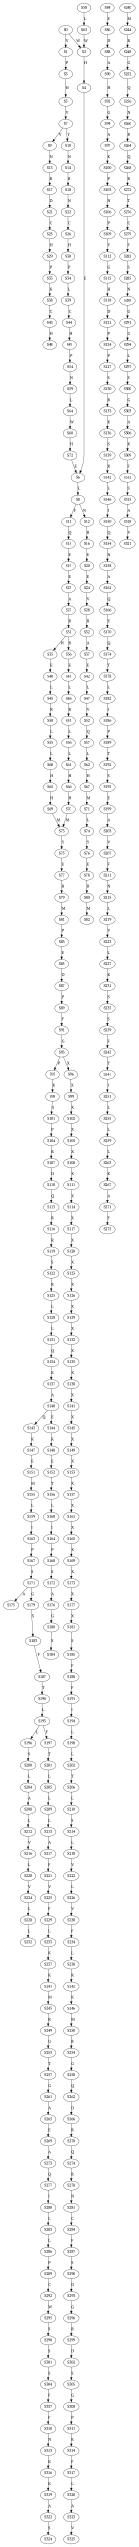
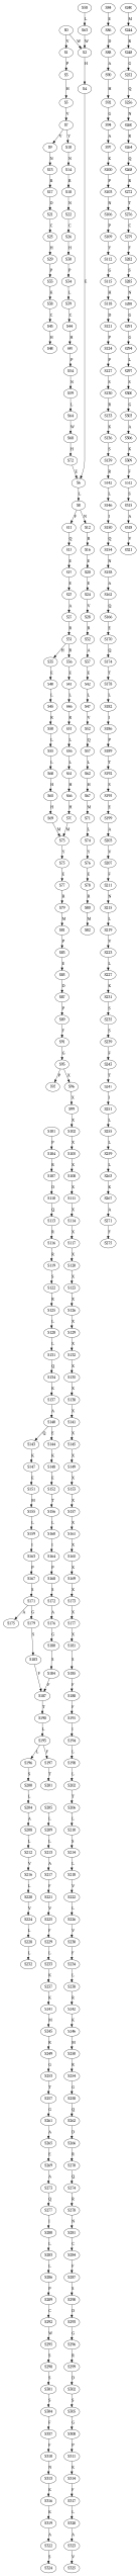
  strict digraph {
    fontname="PT Serif"
    node [fontname="PT Serif"]
    edge [fontname="PT Serif"]
    S0
    S1
    S2
    S3
    S4
    S5
    S6
    S7
    S8
    S9
    S10
    S11
    S12
    S13
    S14
    S15
    S16
    S17
    S18
    S19
    S20
    S21
    S22
    S23
    S24
    S25
    S26
    S27
    S28
    S29
    S30
    S31
    S32
    S33
    S34
    S35
    S36
    S37
    S38
    S39
    S40
    S41
    S42
    S43
    S44
    S45
    S46
    S47
    S48
    S49
    S50
    S51
    S52
    S54
    S55
    S56
    S57
    S59
    S60
    S61
    S62
    S58
    S63
    S64
    S65
    S66
    S67
    S68
    S69
    S70
    S71
    S72
    S73
    S74
    S75
    S76
    S77
    S78
    S79
    S80
    S81
    S82
    S83
    S85
    S84
    S86
    S87
    S88
    S89
    S90
    S91
    S92
    S93
    S94
    S95
    S96
    S97
-   S98
    S99
    S100
    S101
    S102
    S103
    S104
    S105
    S106
    S107
    S108
    S109
    S110
    S111
    S112
    S113
    S114
    S115
    S116
    S117
    S118
    S119
    S120
    S121
    S122
    S123
    S124
    S125
    S126
    S127
    S128
    S129
    S130
    S131
    S132
    S133
    S134
    S135
    S136
    S137
    S138
    S139
    S140
    S141
    S142
    S143
    S144
    S145
    S146
    S147
    S148
    S149
    S150
    S151
    S152
    S153
    S154
    S155
    S156
    S157
    S158
    S159
    S160
    S161
    S162
    S163
    S164
    S165
    S166
    S167
    S168
    S169
    S170
    S171
    S172
    S173
    S174
    S175
    S179
    S176
    S177
    S178
    S180
    S181
    S182
    S183
    S184
    S185
    S186
    S187
    S188
    S189
    S190
    S191
    S192
    S193
    S194
    S195
    S196
    S197
    S198
    S199
    S200
    S201
    S202
    S203
    S204
    S205
    S206
    S207
    S208
    S209
    S210
    S211
    S212
    S213
    S214
    S215
    S216
    S217
    S218
    S219
    S220
    S221
    S222
    S223
    S224
    S225
    S226
    S227
    S228
    S229
    S230
    S231
    S232
    S233
    S234
    S235
    S237
    S238
    S239
    S241
    S242
    S243
    S240
    S244
    S245
    S246
    S247
    S248
    S249
    S250
    S251
    S252
    S253
    S254
    S255
    S256
    S257
    S258
    S259
    S260
    S261
    S262
    S263
    S264
    S265
    S266
    S267
    S268
    S269
    S270
    S271
    S272
    S273
    S274
    S275
    S276
    S277
    S278
    S279
    S280
    S281
    S282
    S283
    S284
    S285
    S286
    S287
    S288
    S289
    S290
    S291
    S292
    S293
    S294
    S295
    S296
    S297
    S298
    S299
    S300
    S301
    S302
    S303
    S304
    S305
    S306
    n306 [label=S337]
    S308
    S309
    S310
    S311
    S312
    S313
    S314
    S315
    S316
    S317
    S318
    S319
    S320
    S321
    S322
    S323
    S324
    S325
    S0 -> S1 [label=V]
    S0 -> S2 [label=W]
    S1 -> S3 [label=P]
    S2 -> S4 [label=H]
    S3 -> S5 [label=H]
    S4 -> S6 [label=E]
    S5 -> S7 [label=V]
    S6 -> S8 [label=L]
    S7 -> S9 [label=V]
    S7 -> S10 [label=Y]
    S8 -> S11 [label=F]
    S8 -> S12 [label=N]
    S9 -> S13 [label=N]
    S10 -> S14 [label=N]
    S11 -> S15 [label=Q]
    S12 -> S16 [label=R]
    S13 -> S17 [label=R]
    S14 -> S18 [label=R]
    S15 -> S19 [label=E]
    S16 -> S20 [label=E]
    S17 -> S21 [label=D]
    S18 -> S22 [label=N]
    S19 -> S23 [label=E]
    S20 -> S24 [label=E]
    S21 -> S25 [label=C]
    S22 -> S26 [label=C]
    S23 -> S27 [label=A]
    S24 -> S28 [label=V]
    S25 -> S29 [label=H]
    S26 -> S30 [label=H]
    S27 -> S31 [label=R]
    S28 -> S32 [label=R]
    S29 -> S33 [label=P]
    S30 -> S34 [label=P]
    S31 -> S35 [label=H]
    S31 -> S36 [label=R]
    S32 -> S37 [label=A]
    S33 -> S38 [label=K]
    S34 -> S39 [label=L]
    S35 -> S40 [label=E]
    S36 -> S41 [label=E]
    S37 -> S42 [label=E]
    S38 -> S43 [label=C]
    S39 -> S44 [label=C]
    S40 -> S45 [label=L]
    S41 -> S46 [label=L]
    S42 -> S47 [label=L]
    S43 -> S48 [label=H]
    S44 -> S49 [label=H]
    S45 -> S50 [label=R]
    S46 -> S51 [label=R]
    S47 -> S52 [label=V]
    S49 -> S54 [label=P]
    S50 -> S55 [label=L]
    S51 -> S56 [label=L]
    S52 -> S57 [label=Q]
    S54 -> S59 [label=N]
    S55 -> S60 [label=L]
    S56 -> S61 [label=L]
    S57 -> S62 [label=L]
    S59 -> S64 [label=L]
    S60 -> S65 [label=H]
    S61 -> S66 [label=H]
    S62 -> S67 [label=H]
    S58 -> S63 [label=L]
    S63 -> S2 [label=W]
    S64 -> S68 [label=W]
    S65 -> S69 [label=H]
    S66 -> S70 [label=H]
    S67 -> S71 [label=M]
    S68 -> S72 [label=H]
    S69 -> S73 [label=M]
    S70 -> S73 [label=M]
    S71 -> S74 [label=L]
    S72 -> S6 [label=E]
    S73 -> S75 [label=Y]
    S74 -> S76 [label=Y]
    S75 -> S77 [label=E]
    S76 -> S78 [label=E]
    S77 -> S79 [label=R]
    S78 -> S80 [label=R]
    S79 -> S81 [label=M]
    S80 -> S82 [label=M]
    S81 -> S83 [label=P]
    S83 -> S85 [label=E]
    S85 -> S87 [label=D]
    S84 -> S86 [label=E]
    S86 -> S88 [label=D]
    S87 -> S89 [label=P]
    S88 -> S90 [label=A]
    S89 -> S91 [label=F]
    S90 -> S92 [label=H]
    S91 -> S93 [label=G]
    S92 -> S94 [label=G]
    S93 -> S95 [label=P]
    S93 -> S96 [label=X]
    S94 -> S97 [label=A]
-   S95 -> S98 [label=K]
    S96 -> S99 [label=X]
    S97 -> S100 [label=K]
-   S98 -> S101 [label=S]
    S99 -> S102 [label=X]
    S100 -> S103 [label=P]
    S101 -> S104 [label=P]
    S102 -> S105 [label=X]
    S103 -> S106 [label=N]
    S104 -> S107 [label=R]
    S105 -> S108 [label=X]
    S106 -> S109 [label=P]
    S107 -> S110 [label=D]
    S108 -> S111 [label=X]
    S109 -> S112 [label=Y]
    S110 -> S113 [label=Q]
    S111 -> S114 [label=X]
    S112 -> S115 [label=G]
    S113 -> S116 [label=R]
    S114 -> S117 [label=X]
    S115 -> S118 [label=H]
    S116 -> S119 [label=R]
    S117 -> S120 [label=X]
    S118 -> S121 [label=D]
    S119 -> S122 [label=S]
    S120 -> S123 [label=X]
    S121 -> S124 [label=P]
    S122 -> S125 [label=R]
    S123 -> S126 [label=X]
    S124 -> S127 [label=P]
    S125 -> S128 [label=L]
    S126 -> S129 [label=X]
    S127 -> S130 [label=S]
    S128 -> S131 [label=L]
    S129 -> S132 [label=X]
    S130 -> S133 [label=R]
    S131 -> S134 [label=Q]
    S132 -> S135 [label=X]
    S133 -> S136 [label=K]
    S134 -> S137 [label=K]
    S135 -> S138 [label=X]
    S136 -> S139 [label=S]
    S137 -> S140 [label=A]
    S138 -> S141 [label=X]
    S139 -> S142 [label=R]
    S140 -> S143 [label=Q]
    S140 -> S144 [label=E]
    S141 -> S145 [label=X]
    S142 -> S146 [label=L]
    S143 -> S147 [label=K]
    S144 -> S148 [label=K]
    S145 -> S149 [label=X]
    S146 -> S150 [label=I]
    S147 -> S151 [label=E]
    S148 -> S152 [label=E]
    S149 -> S153 [label=X]
    S150 -> S154 [label=Q]
    S151 -> S155 [label=M]
    S152 -> S156 [label=T]
    S153 -> S157 [label=X]
    S154 -> S158 [label=N]
    S155 -> S159 [label=L]
    S156 -> S160 [label=L]
    S157 -> S161 [label=X]
    S158 -> S162 [label=A]
    S159 -> S163 [label=I]
    S160 -> S164 [label=I]
    S161 -> S165 [label=X]
    S162 -> S166 [label=Q]
    S163 -> S167 [label=P]
    S164 -> S168 [label=P]
    S165 -> S169 [label=X]
    S166 -> S170 [label=E]
    S167 -> S171 [label=S]
    S168 -> S172 [label=S]
    S169 -> S173 [label=X]
    S170 -> S174 [label=Q]
    S171 -> S175 [label=A]
    S171 -> S179 [label=G]
    S172 -> S176 [label=A]
    S173 -> S177 [label=X]
    S174 -> S178 [label=T]
    S179 -> S183 [label=S]
    S176 -> S180 [label=G]
    S177 -> S181 [label=X]
    S178 -> S182 [label=L]
    S180 -> S184 [label=S]
    S181 -> S185 [label=S]
    S182 -> S186 [label=I]
    S183 -> S187 [label=F]
+   S184 -> S187 [label=F]
    S185 -> S188 [label=F]
    S186 -> S189 [label=P]
    S187 -> S190 [label=T]
    S188 -> S191 [label=F]
    S189 -> S192 [label=T]
    S190 -> S193 [label=L]
    S191 -> S194 [label=I]
    S192 -> S195 [label=S]
    S193 -> S196 [label=L]
    S193 -> S197 [label=F]
    S194 -> S198 [label=L]
    S195 -> S199 [label=E]
    S196 -> S200 [label=S]
    S197 -> S201 [label=T]
    S198 -> S202 [label=L]
    S199 -> S203 [label=A]
    S200 -> S204 [label=L]
-   S201 -> S205 [label=L]
    S202 -> S206 [label=T]
    S203 -> S207 [label=V]
    S204 -> S208 [label=A]
    S205 -> S209 [label=L]
    S206 -> S210 [label=L]
    S207 -> S211 [label=F]
    S208 -> S212 [label=L]
    S209 -> S213 [label=L]
    S210 -> S214 [label=S]
    S211 -> S215 [label=N]
    S212 -> S216 [label=V]
    S213 -> S217 [label=A]
    S214 -> S218 [label=L]
    S215 -> S219 [label=L]
    S216 -> S220 [label=L]
    S217 -> S221 [label=F]
    S218 -> S222 [label=V]
    S219 -> S223 [label=V]
    S220 -> S224 [label=V]
    S221 -> S225 [label=V]
    S222 -> S226 [label=L]
    S223 -> S227 [label=L]
    S224 -> S228 [label=L]
    S225 -> S229 [label=F]
    S226 -> S230 [label=V]
    S227 -> S231 [label=K]
    S228 -> S232 [label=L]
    S229 -> S233 [label=L]
    S230 -> S234 [label=F]
    S231 -> S235 [label=S]
    S233 -> S237 [label=K]
    S234 -> S238 [label=L]
    S235 -> S239 [label=S]
    S237 -> S241 [label=K]
    S238 -> S242 [label=R]
    S239 -> S243 [label=F]
    S241 -> S245 [label=M]
    S242 -> S246 [label=K]
    S243 -> S247 [label=T]
    S240 -> S244 [label=M]
    S244 -> S248 [label=R]
    S245 -> S249 [label=R]
    S246 -> S250 [label=M]
    S247 -> S251 [label=I]
    S248 -> S252 [label=G]
    S249 -> S253 [label=G]
    S250 -> S254 [label=R]
    S251 -> S255 [label=L]
    S252 -> S256 [label=Q]
    S253 -> S257 [label=T]
    S254 -> S258 [label=G]
    S255 -> S259 [label=L]
    S256 -> S260 [label=N]
    S257 -> S261 [label=G]
    S258 -> S262 [label=Q]
    S259 -> S263 [label=L]
    S260 -> S264 [label=R]
    S261 -> S265 [label=A]
    S262 -> S266 [label=D]
    S263 -> S267 [label=K]
    S264 -> S268 [label=Q]
    S265 -> S269 [label=E]
    S266 -> S270 [label=R]
    S267 -> S271 [label=A]
    S268 -> S272 [label=R]
    S269 -> S273 [label=A]
    S270 -> S274 [label=Q]
    S271 -> S275 [label=F]
    S272 -> S276 [label=T]
    S273 -> S277 [label=Q]
    S274 -> S278 [label=R]
    S276 -> S279 [label=C]
    S277 -> S280 [label=I]
    S278 -> S281 [label=N]
    S279 -> S282 [label=F]
    S280 -> S283 [label=L]
    S281 -> S284 [label=C]
    S282 -> S285 [label=S]
    S283 -> S286 [label=L]
    S284 -> S287 [label=F]
    S285 -> S288 [label=N]
    S286 -> S289 [label=P]
    S287 -> S290 [label=S]
    S288 -> S291 [label=G]
    S289 -> S292 [label=C]
    S290 -> S293 [label=D]
    S291 -> S294 [label=G]
    S292 -> S295 [label=W]
    S293 -> S296 [label=G]
    S294 -> S297 [label=L]
    S295 -> S298 [label=S]
    S296 -> S299 [label=R]
    S297 -> S300 [label=S]
    S298 -> S301 [label=S]
    S299 -> S302 [label=D]
    S300 -> S303 [label=G]
    S301 -> S304 [label=S]
    S302 -> S305 [label=S]
    S303 -> S306 [label=A]
    S304 -> n306 [label=F]
    S305 -> S308 [label=G]
    S306 -> S309 [label=K]
    n306 -> S310 [label=F]
    S308 -> S311 [label=P]
    S309 -> S312 [label=F]
    S310 -> S313 [label=N]
    S311 -> S314 [label=K]
    S312 -> S315 [label=S]
    S313 -> S316 [label=K]
    S314 -> S317 [label=F]
    S315 -> S318 [label=A]
    S316 -> S319 [label=K]
    S317 -> S320 [label=L]
    S318 -> S321 [label=V]
    S319 -> S322 [label=A]
    S320 -> S323 [label=A]
    S322 -> S324 [label=S]
    S323 -> S325 [label=V]
  }
